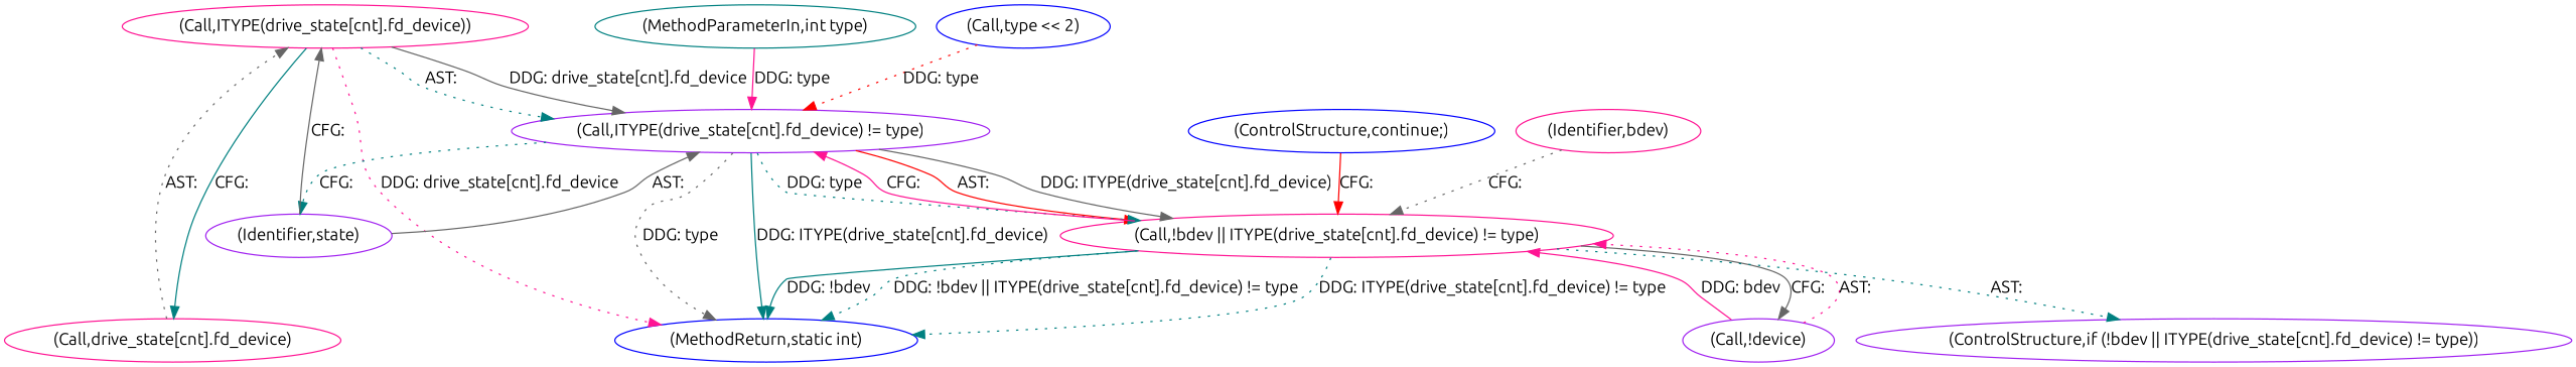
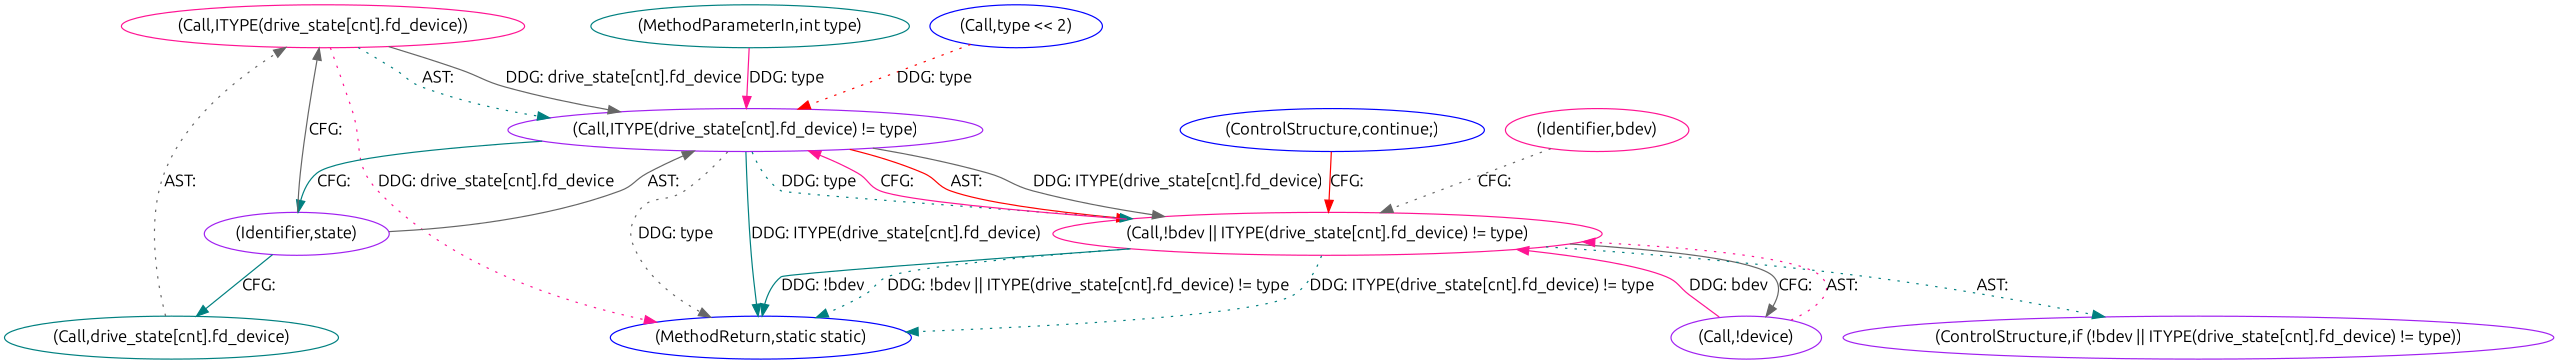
  digraph {
    fontname=Ubuntu
    node [color=purple fontname=Ubuntu]
    edge [color=teal fontname=Ubuntu style=solid]
    n1 [color=deeppink label="(Call,ITYPE(drive_state[cnt].fd_device))"]
    n2 [label="(Call,ITYPE(drive_state[cnt].fd_device) != type)"]
-   n3 [color=blue label="(MethodReturn,static int)"]
-   n4 [color=deeppink label="(Call,drive_state[cnt].fd_device)"]
+   n3 [color=blue label="(MethodReturn,static static)"]
+   n4 [color=teal label="(Call,drive_state[cnt].fd_device)"]
    n5 [color=deeppink label="(Call,!bdev || ITYPE(drive_state[cnt].fd_device) != type)"]
    n6 [label="(Identifier,state)"]
    n7 [label="(Call,!device)"]
    n8 [label="(ControlStructure,if (!bdev || ITYPE(drive_state[cnt].fd_device) != type))"]
    n9 [color=blue label="(ControlStructure,continue;)"]
    n10 [color=teal label="(MethodParameterIn,int type)"]
    n11 [color=deeppink label="(Identifier,bdev)"]
    n12 [color=blue label="(Call,type << 2)"]
    n1 -> n2 [label="AST: " style=dotted]
    n1 -> n2 [color=gray40 label="DDG: drive_state[cnt].fd_device"]
    n1 -> n3 [color=deeppink label="DDG: drive_state[cnt].fd_device" style=dotted]
-   n1 -> n4 [label="CFG: "]
+   n6 -> n4 [label="CFG: "]
    n2 -> n3 [color=gray40 label="DDG: type" style=dotted]
    n2 -> n3 [label="DDG: ITYPE(drive_state[cnt].fd_device)"]
    n2 -> n5 [color=red label="AST: "]
    n2 -> n5 [color=gray40 label="DDG: ITYPE(drive_state[cnt].fd_device)"]
    n2 -> n5 [label="DDG: type" style=dotted]
-   n2 -> n6 [label="CFG: " style=dotted]
+   n2 -> n6 [label="CFG: "]
    n4 -> n1 [color=gray40 label="AST: " style=dotted]
    n5 -> n2 [color=deeppink label="CFG: "]
    n5 -> n3 [label="DDG: ITYPE(drive_state[cnt].fd_device) != type" style=dotted]
    n5 -> n3 [label="DDG: !bdev"]
    n5 -> n3 [label="DDG: !bdev || ITYPE(drive_state[cnt].fd_device) != type" style=dotted]
    n5 -> n7 [color=gray40 label="CFG: "]
    n5 -> n8 [label="AST: " style=dotted]
    n6 -> n1 [color=gray40 label="CFG: "]
    n6 -> n2 [color=gray40 label="AST: "]
    n7 -> n5 [color=deeppink label="AST: " style=dotted]
    n7 -> n5 [color=deeppink label="DDG: bdev"]
    n9 -> n5 [color=red label="CFG: "]
    n10 -> n2 [color=deeppink label="DDG: type"]
    n11 -> n5 [color=gray40 label="CFG: " style=dotted]
    n12 -> n2 [color=red label="DDG: type" style=dotted]
  }
